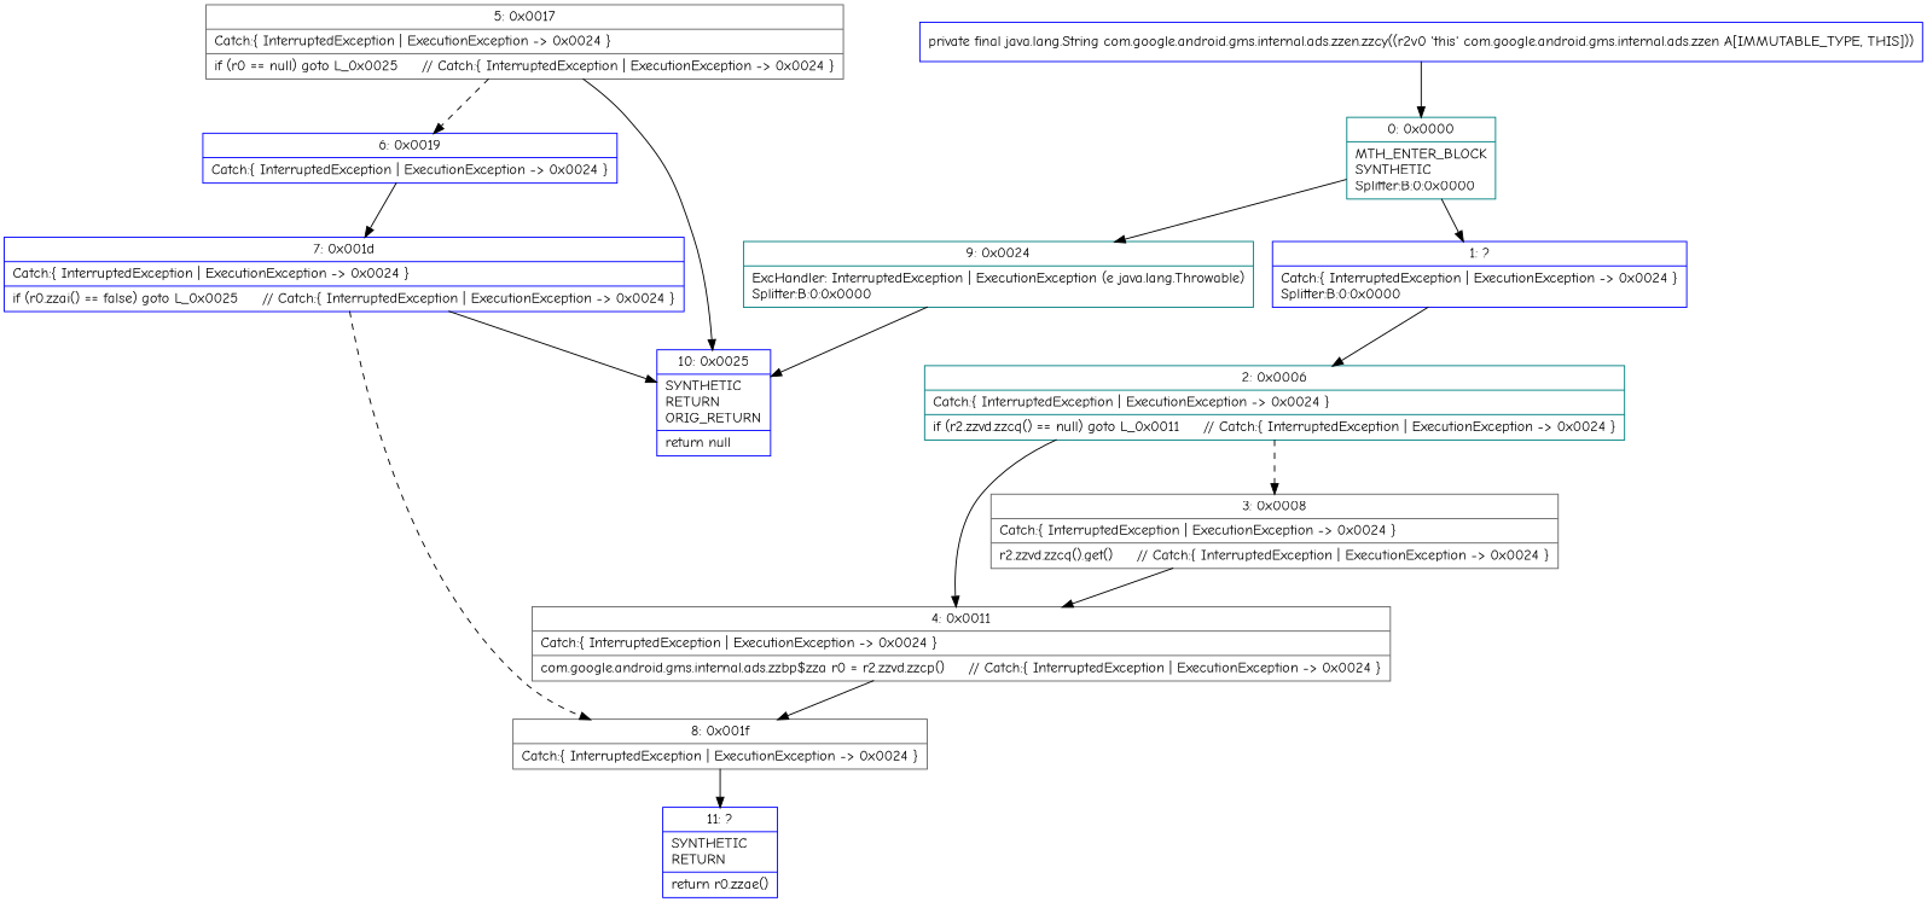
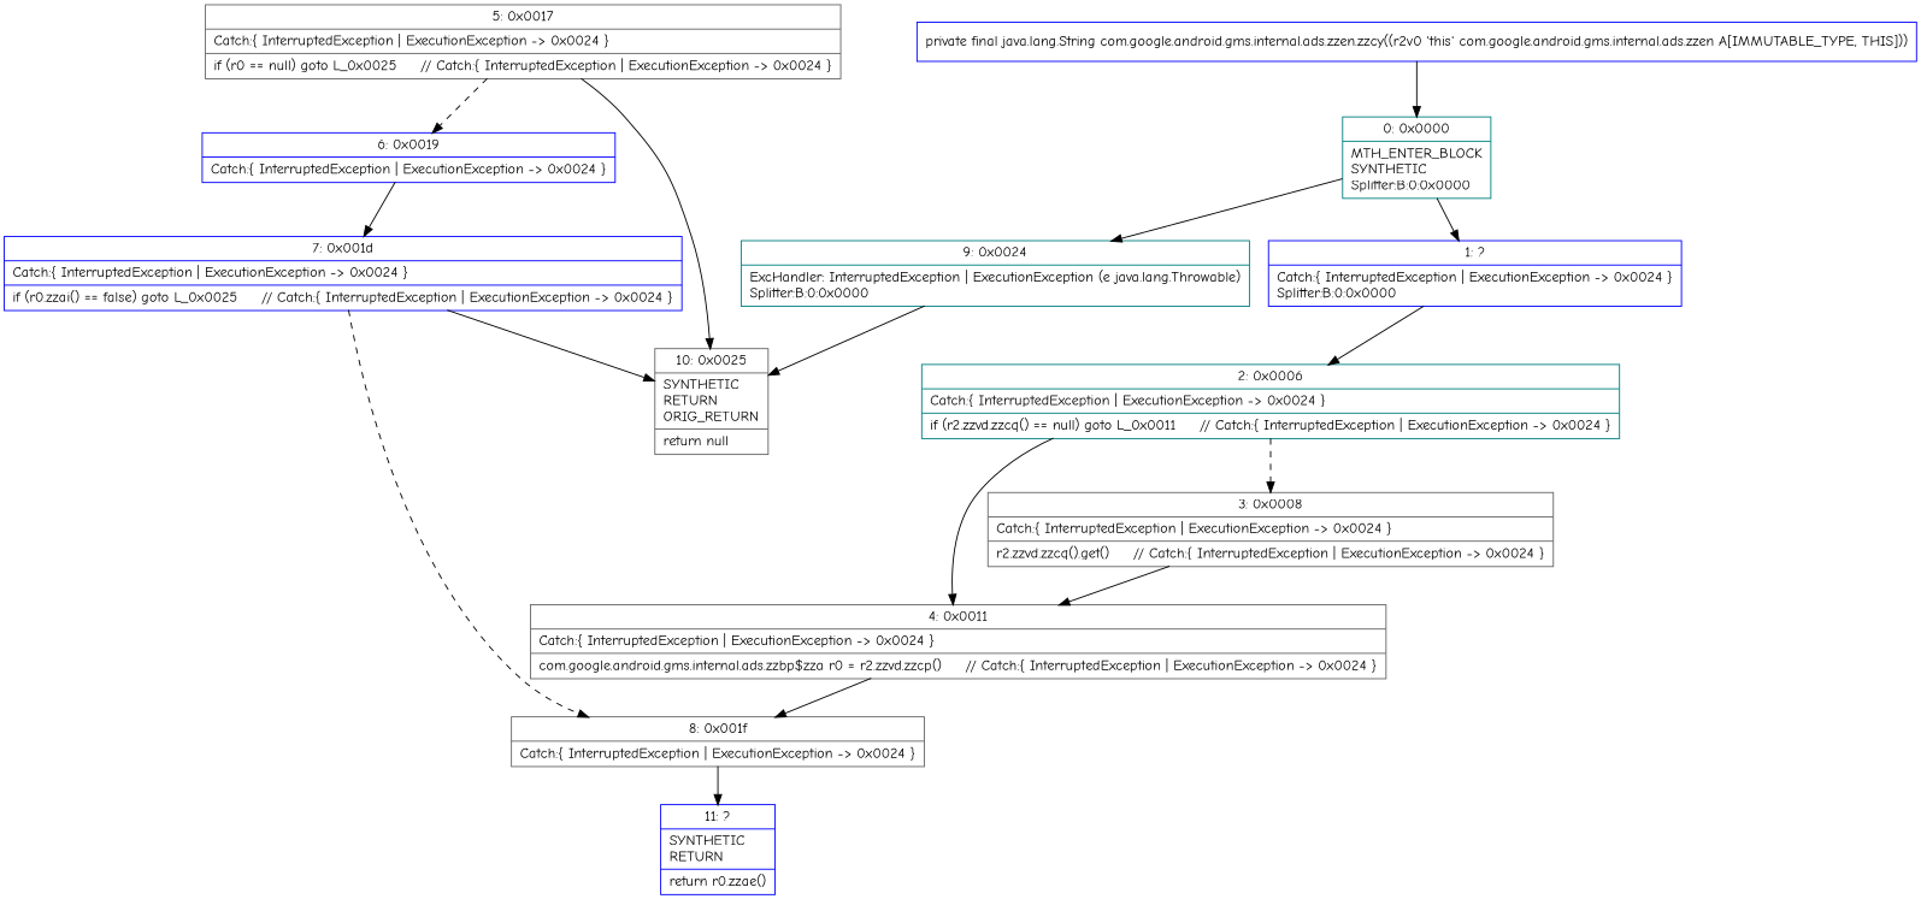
  digraph {
    fontname="Comic Neue"
    node [color=blue fontname="Comic Neue" shape=record]
    edge [fontname="Comic Neue"]
    n1 [color=teal label="{0\:\ 0x0000|MTH_ENTER_BLOCK\lSYNTHETIC\lSplitter:B:0:0x0000\l}"]
    n2 [label="{1\:\ ?|Catch:\{ InterruptedException \| ExecutionException \-\> 0x0024 \}\lSplitter:B:0:0x0000\l}"]
    n3 [color=teal label="{9\:\ 0x0024|ExcHandler: InterruptedException \| ExecutionException (e java.lang.Throwable)\lSplitter:B:0:0x0000\l}"]
    n4 [color=teal label="{2\:\ 0x0006|Catch:\{ InterruptedException \| ExecutionException \-\> 0x0024 \}\l|if (r2.zzvd.zzcq() == null) goto L_0x0011     \/\/ Catch:\{ InterruptedException \| ExecutionException \-\> 0x0024 \}\l}"]
-   n5 [label="{10\:\ 0x0025|SYNTHETIC\lRETURN\lORIG_RETURN\l|return null\l}"]
+   n5 [color=gray40 label="{10\:\ 0x0025|SYNTHETIC\lRETURN\lORIG_RETURN\l|return null\l}"]
    n6 [color=gray40 label="{3\:\ 0x0008|Catch:\{ InterruptedException \| ExecutionException \-\> 0x0024 \}\l|r2.zzvd.zzcq().get()     \/\/ Catch:\{ InterruptedException \| ExecutionException \-\> 0x0024 \}\l}"]
    n7 [color=gray40 label="{4\:\ 0x0011|Catch:\{ InterruptedException \| ExecutionException \-\> 0x0024 \}\l|com.google.android.gms.internal.ads.zzbp$zza r0 = r2.zzvd.zzcp()     \/\/ Catch:\{ InterruptedException \| ExecutionException \-\> 0x0024 \}\l}"]
    n8 [color=gray40 label="{8\:\ 0x001f|Catch:\{ InterruptedException \| ExecutionException \-\> 0x0024 \}\l}"]
    n9 [color=gray40 label="{5\:\ 0x0017|Catch:\{ InterruptedException \| ExecutionException \-\> 0x0024 \}\l|if (r0 == null) goto L_0x0025     \/\/ Catch:\{ InterruptedException \| ExecutionException \-\> 0x0024 \}\l}"]
    n10 [label="{6\:\ 0x0019|Catch:\{ InterruptedException \| ExecutionException \-\> 0x0024 \}\l}"]
    n11 [label="{7\:\ 0x001d|Catch:\{ InterruptedException \| ExecutionException \-\> 0x0024 \}\l|if (r0.zzai() == false) goto L_0x0025     \/\/ Catch:\{ InterruptedException \| ExecutionException \-\> 0x0024 \}\l}"]
    n12 [label="{11\:\ ?|SYNTHETIC\lRETURN\l|return r0.zzae()\l}"]
    n13 [label="{private final java.lang.String com.google.android.gms.internal.ads.zzen.zzcy((r2v0 'this' com.google.android.gms.internal.ads.zzen A[IMMUTABLE_TYPE, THIS])) }"]
    n1 -> n2
    n1 -> n3
    n2 -> n4
    n3 -> n5
    n4 -> n6 [style=dashed]
    n4 -> n7
    n6 -> n7
    n7 -> n8
    n8 -> n12
    n9 -> n5
    n9 -> n10 [style=dashed]
    n10 -> n11
    n11 -> n5
    n11 -> n8 [style=dashed]
    n13 -> n1
  }
